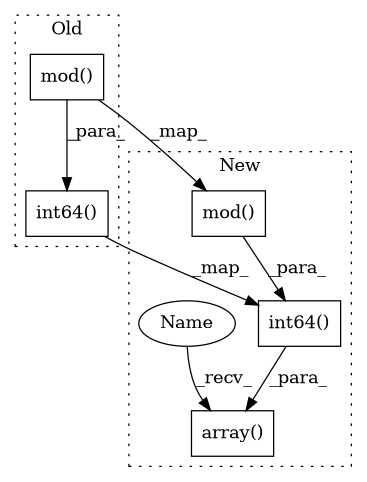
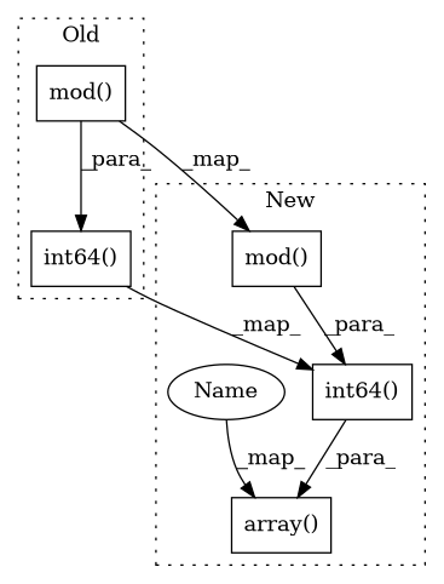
  digraph {
    node [a=75 l="9,1" shape=box]
    n1 [label="int64()" s="5894,5921"]
    n2 [l="7,1" label="mod()" s="5903,5920"]
    n3 [label="int64()" s="5901,5934"]
    n4 [l="7,1" label="mod()" s="5910,5933"]
    n5 [label="array()" s="5892,5935"]
    n6 [a=87 l=2 label=Name s=5892 shape=ellipse]
    subgraph cluster_1 {
      label=Old
      style=dotted
      n1
      n2
    }
    subgraph cluster_2 {
      label=New
      style=dotted
      n3
      n4
      n5
      n6
    }
    n1 -> n3 [label=_map_]
    n2 -> n1 [label=_para_]
    n2 -> n4 [label=_map_]
    n3 -> n5 [label=_para_]
    n4 -> n3 [label=_para_]
-   n6 -> n5 [label=_recv_]
+   n6 -> n5 [label=_map_]
  }
